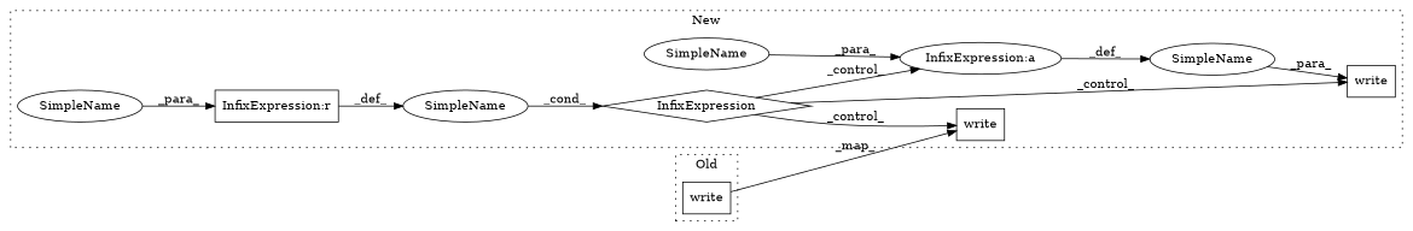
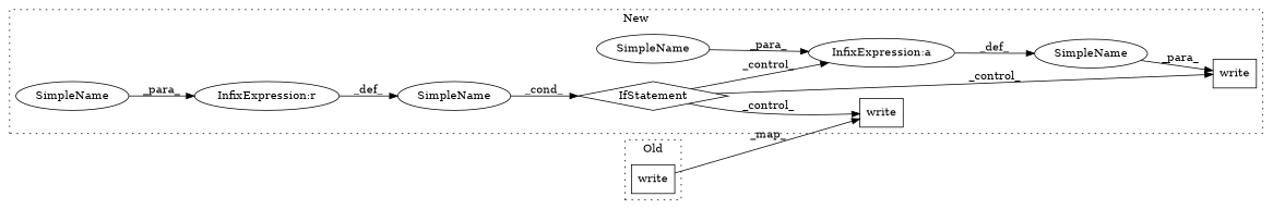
  digraph {
    rankdir=LR
    node [a=42 shape=ellipse]
    n1 [a=32 l="6,1" label=write s="804,822" shape=box]
    n2 [label=SimpleName]
-   n3 [a=25 l="4,2" label=InfixExpression s="761,782" shape=diamond]
-   n4 [a=27 l=4 label="InfixExpression:r" s=774 shape=box]
+   n3 [a=25 l="4,2" label=IfStatement s="761,782" shape=diamond]
+   n4 [a=27 l=4 label="InfixExpression:r" s=774]
    n5 [l=4 label=SimpleName s=778]
    n6 [a=32 l="6,2" label=write s="857,909" shape=box]
    n7 [a=27 l=10 label="InfixExpression:a" s=874]
    n8 [label=SimpleName]
    n9 [label=SimpleName]
    n10 [a=32 l="6,1" label=write s="572,590" shape=box]
    subgraph cluster_1 {
      label=New
      style=dotted
      n1
      n2
      n3
      n4
      n5
      n6
      n7
      n8
      n9
    }
    subgraph cluster_2 {
      label=Old
      style=dotted
      n10
    }
    n2 -> n3 [label=_cond_]
    n3 -> n1 [label=_control_]
    n3 -> n6 [label=_control_]
    n3 -> n7 [label=_control_]
    n4 -> n2 [label=_def_]
    n5 -> n4 [label=_para_]
    n7 -> n8 [label=_def_]
    n8 -> n6 [label=_para_]
    n9 -> n7 [label=_para_]
    n10 -> n1 [label=_map_]
  }
